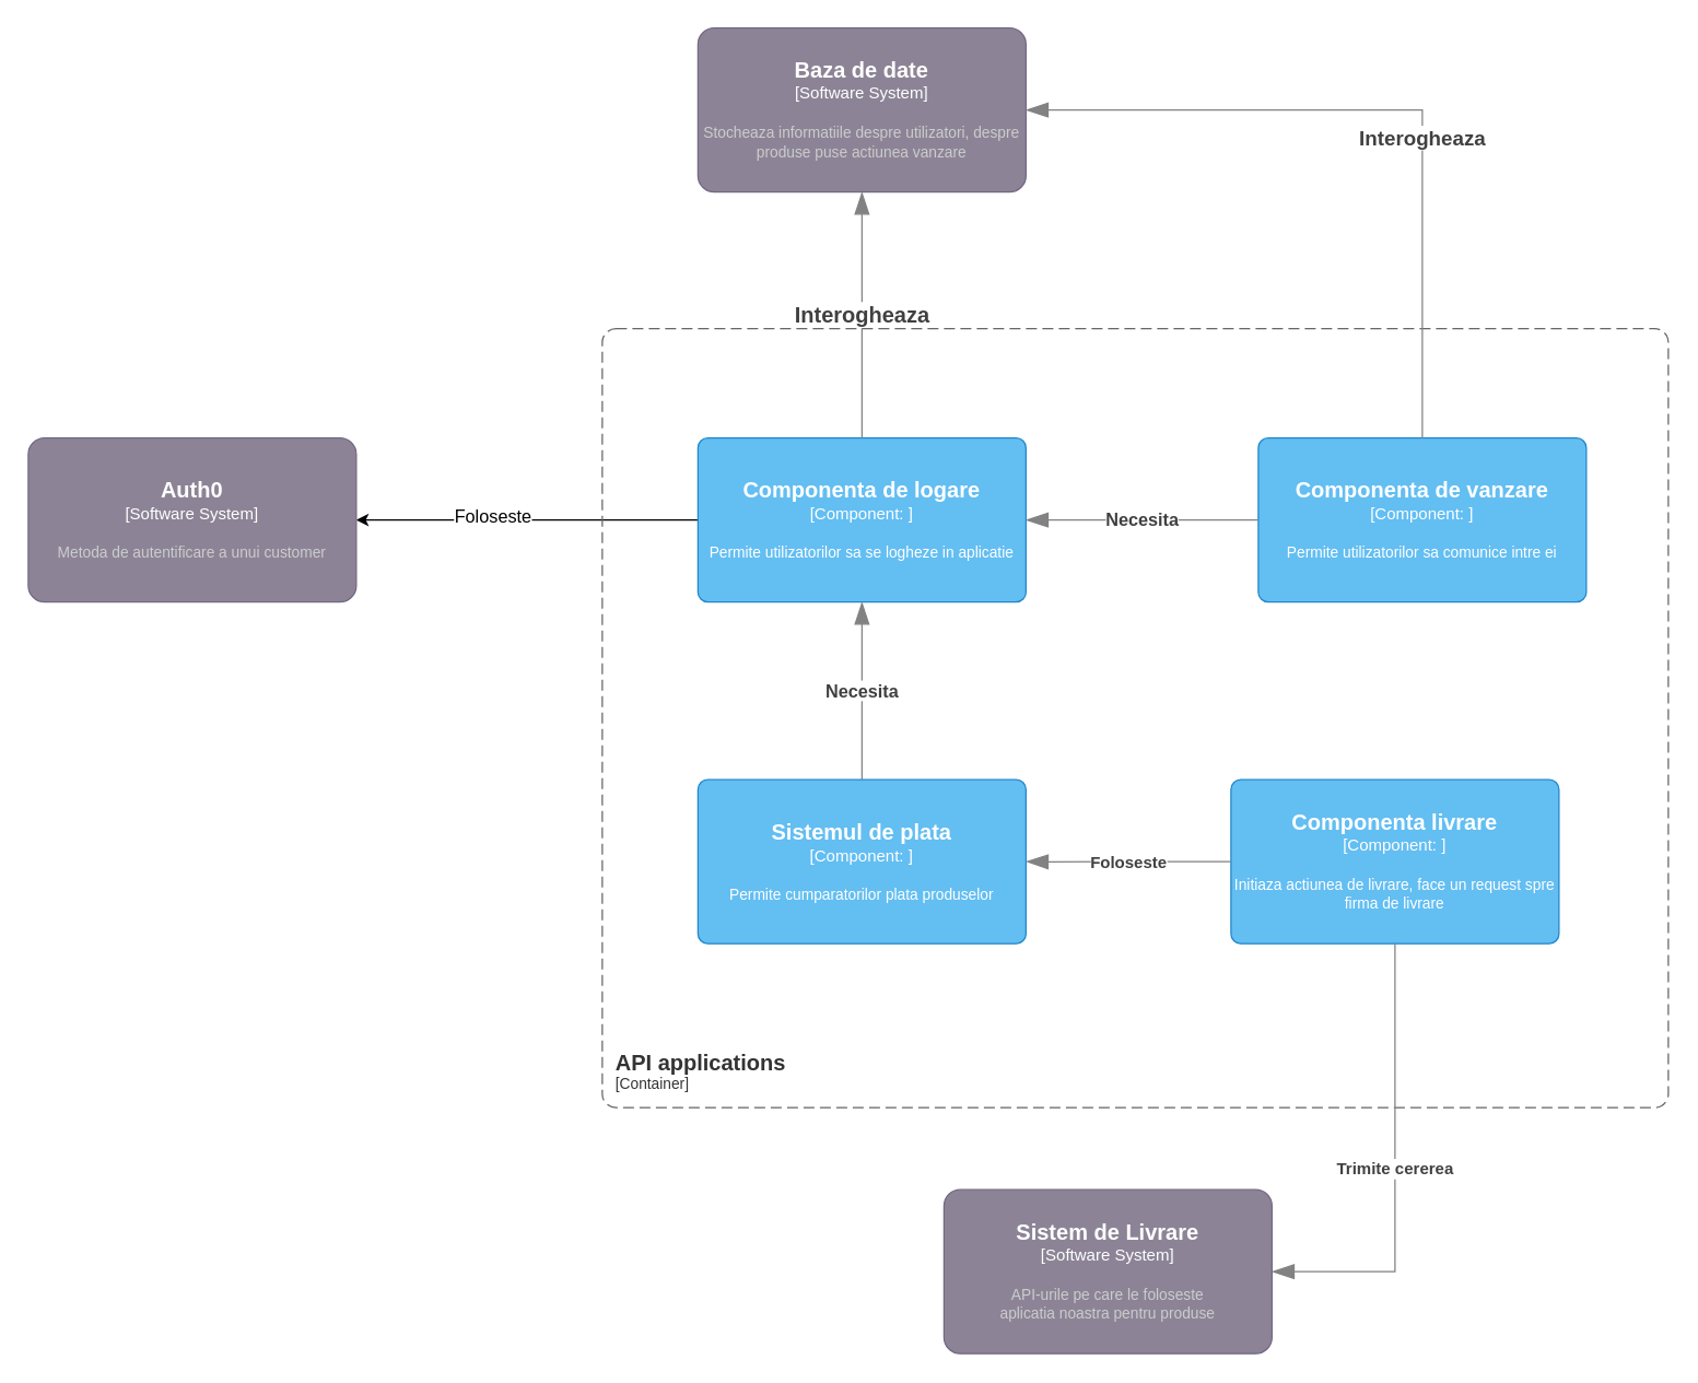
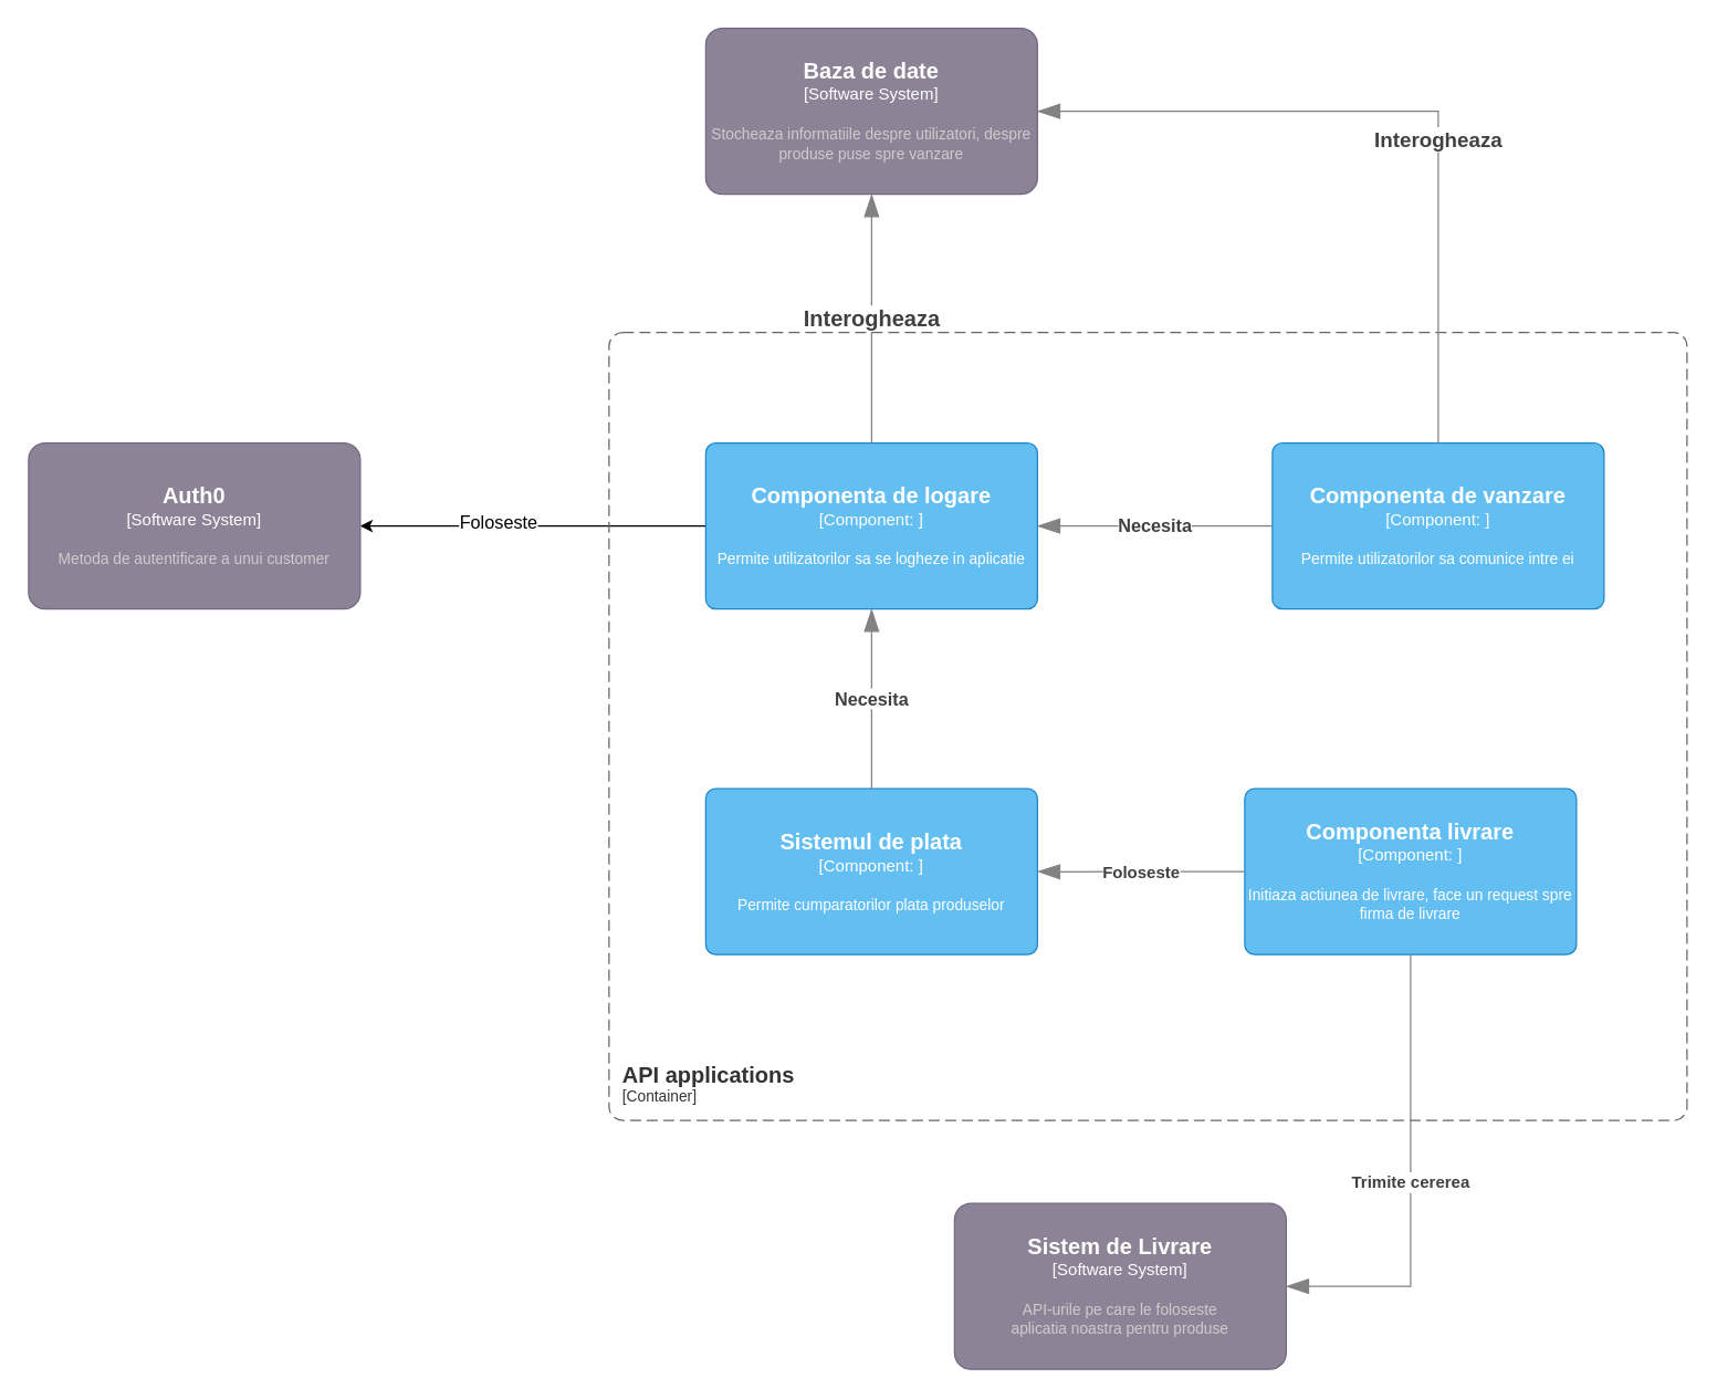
  <mxCell id="0" />
  <mxCell id="1" parent="0" />
  <mxCell id="2" style="edgeStyle=orthogonalEdgeStyle;rounded=0;orthogonalLoop=1;jettySize=auto;html=1;entryX=1;entryY=0.5;entryDx=0;entryDy=0;entryPerimeter=0;" parent="1" source="4" target="10" edge="1"><mxGeometry relative="1" as="geometry" /></mxCell>
  <mxCell id="3" value="&lt;font style=&quot;font-size: 13px;&quot;&gt;Foloseste&lt;/font&gt;" style="edgeLabel;html=1;align=center;verticalAlign=middle;resizable=0;points=[];fontSize=13;" parent="2" vertex="1" connectable="0"><mxGeometry x="0.204" y="-4" relative="1" as="geometry"><mxPoint as="offset" /></mxGeometry></mxCell>
  <mxCell id="4" value="&lt;font style=&quot;font-size: 16px&quot;&gt;&lt;b&gt;Componenta de logare&lt;/b&gt;&lt;/font&gt;&lt;div&gt;[Component: ]&lt;/div&gt;&lt;br&gt;&lt;div&gt;&lt;font style=&quot;font-size: 11px&quot;&gt;Permite utilizatorilor sa se logheze in aplicatie&lt;/font&gt;&lt;/div&gt;" style="rounded=1;whiteSpace=wrap;html=1;labelBackgroundColor=none;fillColor=#63BEF2;fontColor=#ffffff;align=center;arcSize=6;strokeColor=#2086C9;metaEdit=1;resizable=0;points=[[0.25,0,0],[0.5,0,0],[0.75,0,0],[1,0.25,0],[1,0.5,0],[1,0.75,0],[0.75,1,0],[0.5,1,0],[0.25,1,0],[0,0.75,0],[0,0.5,0],[0,0.25,0]];" parent="1" vertex="1"><mxGeometry x="510" y="320" width="240" height="120" as="geometry" /></mxCell>
  <mxCell id="5" value="&lt;font style=&quot;font-size: 16px&quot;&gt;&lt;b&gt;Componenta de vanzare&lt;/b&gt;&lt;/font&gt;&lt;div&gt;[Component: ]&lt;/div&gt;&lt;br&gt;&lt;div&gt;&lt;font style=&quot;font-size: 11px&quot;&gt;Permite utilizatorilor sa comunice intre ei&lt;/font&gt;&lt;/div&gt;" style="rounded=1;whiteSpace=wrap;html=1;labelBackgroundColor=none;fillColor=#63BEF2;fontColor=#ffffff;align=center;arcSize=6;strokeColor=#2086C9;metaEdit=1;resizable=0;points=[[0.25,0,0],[0.5,0,0],[0.75,0,0],[1,0.25,0],[1,0.5,0],[1,0.75,0],[0.75,1,0],[0.5,1,0],[0.25,1,0],[0,0.75,0],[0,0.5,0],[0,0.25,0]];" parent="1" vertex="1"><mxGeometry x="920" y="320" width="240" height="120" as="geometry" /></mxCell>
  <mxCell id="6" value="&lt;font style=&quot;font-size: 16px&quot;&gt;&lt;b&gt;Sistemul de plata&lt;/b&gt;&lt;/font&gt;&lt;div&gt;[Component: ]&lt;/div&gt;&lt;br&gt;&lt;div&gt;&lt;font style=&quot;font-size: 11px&quot;&gt;Permite cumparatorilor plata produselor&lt;/font&gt;&lt;/div&gt;" style="rounded=1;whiteSpace=wrap;html=1;labelBackgroundColor=none;fillColor=#63BEF2;fontColor=#ffffff;align=center;arcSize=6;strokeColor=#2086C9;metaEdit=1;resizable=0;points=[[0.25,0,0],[0.5,0,0],[0.75,0,0],[1,0.25,0],[1,0.5,0],[1,0.75,0],[0.75,1,0],[0.5,1,0],[0.25,1,0],[0,0.75,0],[0,0.5,0],[0,0.25,0]];" parent="1" vertex="1"><mxGeometry x="510" y="570" width="240" height="120" as="geometry" /></mxCell>
  <mxCell id="7" value="&lt;font style=&quot;font-size: 16px&quot;&gt;&lt;b&gt;Componenta livrare&lt;/b&gt;&lt;/font&gt;&lt;div&gt;[Component: ]&lt;/div&gt;&lt;br&gt;&lt;div&gt;&lt;font style=&quot;font-size: 11px&quot;&gt;Initiaza actiunea de livrare, face un request spre firma de livrare&lt;/font&gt;&lt;/div&gt;" style="rounded=1;whiteSpace=wrap;html=1;labelBackgroundColor=none;fillColor=#63BEF2;fontColor=#ffffff;align=center;arcSize=6;strokeColor=#2086C9;metaEdit=1;resizable=0;points=[[0.25,0,0],[0.5,0,0],[0.75,0,0],[1,0.25,0],[1,0.5,0],[1,0.75,0],[0.75,1,0],[0.5,1,0],[0.25,1,0],[0,0.75,0],[0,0.5,0],[0,0.25,0]];" parent="1" vertex="1"><mxGeometry x="900" y="570" width="240" height="120" as="geometry" /></mxCell>
  <mxCell id="8" value="&lt;font style=&quot;font-size: 16px&quot;&gt;&lt;b&gt;&lt;div style=&quot;text-align: left&quot;&gt;API applications&lt;/div&gt;&lt;/b&gt;&lt;/font&gt;&lt;div style=&quot;text-align: left&quot;&gt;[Container]&lt;/div&gt;" style="rounded=1;fontSize=11;whiteSpace=wrap;html=1;dashed=1;arcSize=20;fillColor=none;strokeColor=#666666;fontColor=#333333;labelBackgroundColor=none;align=left;verticalAlign=bottom;labelBorderColor=none;spacingTop=0;spacing=10;dashPattern=8 4;metaEdit=1;rotatable=0;perimeter=rectanglePerimeter;noLabel=0;labelPadding=0;allowArrows=0;connectable=0;expand=0;recursiveResize=0;editable=1;pointerEvents=0;absoluteArcSize=1;points=[[0.25,0,0],[0.5,0,0],[0.75,0,0],[1,0.25,0],[1,0.5,0],[1,0.75,0],[0.75,1,0],[0.5,1,0],[0.25,1,0],[0,0.75,0],[0,0.5,0],[0,0.25,0]];" parent="1" vertex="1"><mxGeometry x="440" y="240" width="780" height="570" as="geometry" /></mxCell>
- <mxCell id="9" value="&lt;font style=&quot;font-size: 16px&quot;&gt;&lt;b&gt;Baza de date&lt;/b&gt;&lt;/font&gt;&lt;div&gt;[Software System]&lt;/div&gt;&lt;br&gt;&lt;div&gt;&lt;font style=&quot;font-size: 11px&quot;&gt;&lt;font color=&quot;#cccccc&quot;&gt;Stocheaza informatiile despre utilizatori, despre produse puse actiunea vanzare&lt;/font&gt;&lt;/div&gt;" style="rounded=1;whiteSpace=wrap;html=1;labelBackgroundColor=none;fillColor=#8C8496;fontColor=#ffffff;align=center;arcSize=10;strokeColor=#736782;metaEdit=1;resizable=0;points=[[0.25,0,0],[0.5,0,0],[0.75,0,0],[1,0.25,0],[1,0.5,0],[1,0.75,0],[0.75,1,0],[0.5,1,0],[0.25,1,0],[0,0.75,0],[0,0.5,0],[0,0.25,0]];" parent="1" vertex="1"><mxGeometry x="510" y="20" width="240" height="120" as="geometry" /></mxCell>
+ <mxCell id="9" value="&lt;font style=&quot;font-size: 16px&quot;&gt;&lt;b&gt;Baza de date&lt;/b&gt;&lt;/font&gt;&lt;div&gt;[Software System]&lt;/div&gt;&lt;br&gt;&lt;div&gt;&lt;font style=&quot;font-size: 11px&quot;&gt;&lt;font color=&quot;#cccccc&quot;&gt;Stocheaza informatiile despre utilizatori, despre produse puse spre vanzare&lt;/font&gt;&lt;/div&gt;" style="rounded=1;whiteSpace=wrap;html=1;labelBackgroundColor=none;fillColor=#8C8496;fontColor=#ffffff;align=center;arcSize=10;strokeColor=#736782;metaEdit=1;resizable=0;points=[[0.25,0,0],[0.5,0,0],[0.75,0,0],[1,0.25,0],[1,0.5,0],[1,0.75,0],[0.75,1,0],[0.5,1,0],[0.25,1,0],[0,0.75,0],[0,0.5,0],[0,0.25,0]];" parent="1" vertex="1"><mxGeometry x="510" y="20" width="240" height="120" as="geometry" /></mxCell>
  <mxCell id="10" value="&lt;font style=&quot;font-size: 16px&quot;&gt;&lt;b&gt;Auth0&lt;/b&gt;&lt;/font&gt;&lt;div&gt;[Software System]&lt;/div&gt;&lt;br&gt;&lt;div&gt;&lt;font style=&quot;font-size: 11px&quot;&gt;&lt;font color=&quot;#cccccc&quot;&gt;Metoda de autentificare a unui customer&lt;/font&gt;&lt;/div&gt;" style="rounded=1;whiteSpace=wrap;html=1;labelBackgroundColor=none;fillColor=#8C8496;fontColor=#ffffff;align=center;arcSize=10;strokeColor=#736782;metaEdit=1;resizable=0;points=[[0.25,0,0],[0.5,0,0],[0.75,0,0],[1,0.25,0],[1,0.5,0],[1,0.75,0],[0.75,1,0],[0.5,1,0],[0.25,1,0],[0,0.75,0],[0,0.5,0],[0,0.25,0]];" parent="1" vertex="1"><mxGeometry x="20" y="320" width="240" height="120" as="geometry" /></mxCell>
  <mxCell id="11" value="&lt;font style=&quot;font-size: 16px&quot;&gt;&lt;b&gt;Sistem de Livrare&lt;/b&gt;&lt;/font&gt;&lt;div&gt;[Software System]&lt;/div&gt;&lt;br&gt;&lt;div&gt;&lt;font style=&quot;font-size: 11px&quot;&gt;&lt;font color=&quot;#cccccc&quot;&gt;API-urile pe care le foloseste&#10;aplicatia noastra pentru produse&lt;/font&gt;&lt;/div&gt;" style="rounded=1;whiteSpace=wrap;html=1;labelBackgroundColor=none;fillColor=#8C8496;fontColor=#ffffff;align=center;arcSize=10;strokeColor=#736782;metaEdit=1;resizable=0;points=[[0.25,0,0],[0.5,0,0],[0.75,0,0],[1,0.25,0],[1,0.5,0],[1,0.75,0],[0.75,1,0],[0.5,1,0],[0.25,1,0],[0,0.75,0],[0,0.5,0],[0,0.25,0]];" parent="1" vertex="1"><mxGeometry x="690" y="870" width="240" height="120" as="geometry" /></mxCell>
  <mxCell id="12" value="&lt;div style=&quot;text-align: left; font-size: 13px;&quot;&gt;&lt;div style=&quot;text-align: center; font-size: 13px;&quot;&gt;&lt;b style=&quot;font-size: 13px;&quot;&gt;Necesita&lt;/b&gt;&lt;/div&gt;&lt;/div&gt;" style="endArrow=blockThin;html=1;fontSize=13;fontColor=#404040;strokeWidth=1;endFill=1;strokeColor=#828282;elbow=vertical;metaEdit=1;endSize=14;startSize=14;jumpStyle=arc;jumpSize=16;rounded=0;edgeStyle=orthogonalEdgeStyle;exitX=0.5;exitY=0;exitDx=0;exitDy=0;exitPerimeter=0;entryX=0.5;entryY=1;entryDx=0;entryDy=0;entryPerimeter=0;" parent="1" source="6" target="4" edge="1"><mxGeometry width="240" relative="1" as="geometry"><mxPoint x="750" y="450" as="sourcePoint" /><mxPoint x="990" y="450" as="targetPoint" /></mxGeometry></mxCell>
  <mxCell id="13" value="&lt;div style=&quot;text-align: left; font-size: 16px;&quot;&gt;&lt;div style=&quot;text-align: center; font-size: 16px;&quot;&gt;&lt;b style=&quot;font-size: 16px;&quot;&gt;Interogheaza&lt;/b&gt;&lt;/div&gt;&lt;/div&gt;" style="endArrow=blockThin;html=1;fontSize=16;fontColor=#404040;strokeWidth=1;endFill=1;strokeColor=#828282;elbow=vertical;metaEdit=1;endSize=14;startSize=14;jumpStyle=arc;jumpSize=16;rounded=0;edgeStyle=orthogonalEdgeStyle;exitX=0.5;exitY=0;exitDx=0;exitDy=0;exitPerimeter=0;" parent="1" source="4" target="9" edge="1"><mxGeometry width="240" relative="1" as="geometry"><mxPoint x="750" y="450" as="sourcePoint" /><mxPoint x="990" y="450" as="targetPoint" /></mxGeometry></mxCell>
  <mxCell id="14" value="&lt;div style=&quot;text-align: left; font-size: 15px;&quot;&gt;&lt;div style=&quot;text-align: center; font-size: 15px;&quot;&gt;&lt;b style=&quot;font-size: 15px;&quot;&gt;Interogheaza&lt;/b&gt;&lt;/div&gt;&lt;/div&gt;" style="endArrow=blockThin;html=1;fontSize=15;fontColor=#404040;strokeWidth=1;endFill=1;strokeColor=#828282;elbow=vertical;metaEdit=1;endSize=14;startSize=14;jumpStyle=arc;jumpSize=16;rounded=0;edgeStyle=orthogonalEdgeStyle;exitX=0.5;exitY=0;exitDx=0;exitDy=0;exitPerimeter=0;entryX=1;entryY=0.5;entryDx=0;entryDy=0;entryPerimeter=0;" parent="1" source="5" target="9" edge="1"><mxGeometry x="-0.17" width="240" relative="1" as="geometry"><mxPoint x="750" y="450" as="sourcePoint" /><mxPoint x="990" y="450" as="targetPoint" /><mxPoint as="offset" /></mxGeometry></mxCell>
  <mxCell id="15" value="&lt;div style=&quot;text-align: left; font-size: 13px;&quot;&gt;&lt;div style=&quot;text-align: center; font-size: 13px;&quot;&gt;&lt;b style=&quot;font-size: 13px;&quot;&gt;Necesita&lt;/b&gt;&lt;/div&gt;&lt;/div&gt;" style="endArrow=blockThin;html=1;fontSize=13;fontColor=#404040;strokeWidth=1;endFill=1;strokeColor=#828282;elbow=vertical;metaEdit=1;endSize=14;startSize=14;jumpStyle=arc;jumpSize=16;rounded=0;edgeStyle=orthogonalEdgeStyle;exitX=0;exitY=0.5;exitDx=0;exitDy=0;exitPerimeter=0;" edge="1" parent="1" source="5" target="4"><mxGeometry width="240" relative="1" as="geometry"><mxPoint x="730" y="490" as="sourcePoint" /><mxPoint x="970" y="490" as="targetPoint" /></mxGeometry></mxCell>
  <mxCell id="16" value="&lt;div style=&quot;text-align: left; font-size: 12px;&quot;&gt;&lt;div style=&quot;text-align: center; font-size: 12px;&quot;&gt;&lt;b style=&quot;font-size: 12px;&quot;&gt;Trimite cererea&lt;/b&gt;&lt;/div&gt;&lt;/div&gt;" style="endArrow=blockThin;html=1;fontSize=12;fontColor=#404040;strokeWidth=1;endFill=1;strokeColor=#828282;elbow=vertical;metaEdit=1;endSize=14;startSize=14;jumpStyle=arc;jumpSize=16;rounded=0;edgeStyle=orthogonalEdgeStyle;entryX=1;entryY=0.5;entryDx=0;entryDy=0;entryPerimeter=0;" edge="1" parent="1" source="7" target="11"><mxGeometry width="240" relative="1" as="geometry"><mxPoint x="730" y="760" as="sourcePoint" /><mxPoint x="970" y="760" as="targetPoint" /></mxGeometry></mxCell>
  <mxCell id="17" value="&lt;div style=&quot;text-align: left; font-size: 12px;&quot;&gt;&lt;div style=&quot;text-align: center; font-size: 12px;&quot;&gt;&lt;b style=&quot;font-size: 12px;&quot;&gt;Foloseste&lt;/b&gt;&lt;/div&gt;&lt;/div&gt;" style="endArrow=blockThin;html=1;fontSize=12;fontColor=#404040;strokeWidth=1;endFill=1;strokeColor=#828282;elbow=vertical;metaEdit=1;endSize=14;startSize=14;jumpStyle=arc;jumpSize=16;rounded=0;edgeStyle=orthogonalEdgeStyle;" edge="1" parent="1" target="6"><mxGeometry width="240" relative="1" as="geometry"><mxPoint x="900" y="630" as="sourcePoint" /><mxPoint x="980" y="680" as="targetPoint" /></mxGeometry></mxCell>
